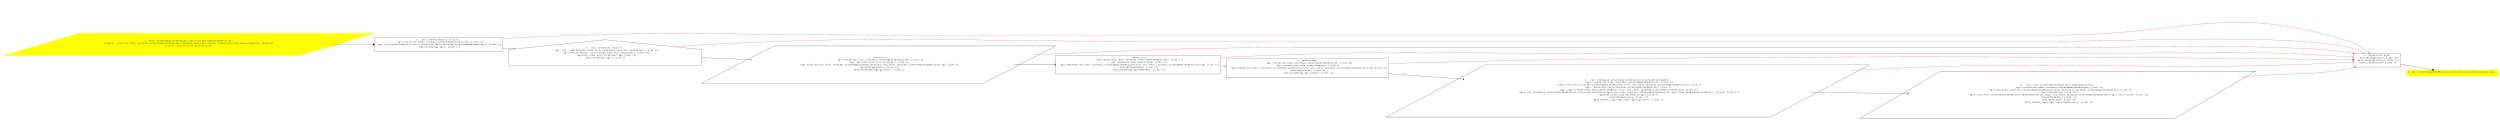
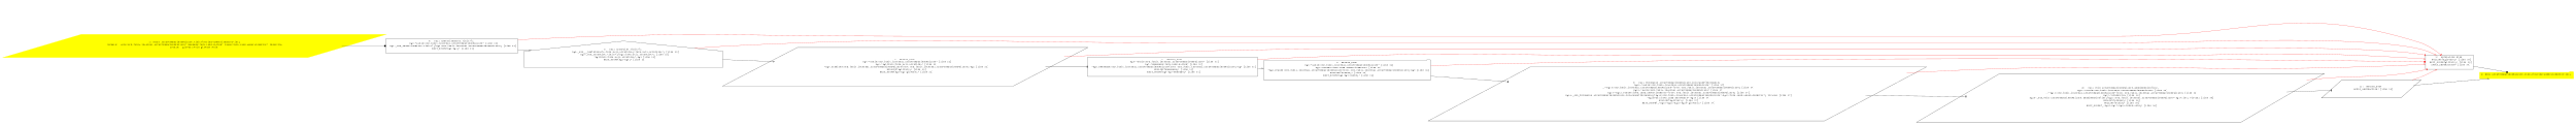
  digraph {
    rankdir=LR
    fontname="Courier Prime"
    node [shape=parallelogram fontname="Courier Prime"]
    edge [arrowhead=onormal fontname="Courier Prime"]
    n1 [color=yellow label="1: Start ArrayComparisonFailure.<init>(String,AssertionError,int)\nFormals:  this:org.junit.internal.ArrayComparisonFailure* message:java.lang.String* cause:java.lang.AssertionError* index:int\nLocals:  $irvar1:void $irvar0:void \n  " style=filled]
    n2 [label="4:  Call AssertionError.<init>() \n   n$0=*&this:org.junit.internal.ArrayComparisonFailure* [line 34]\n  n$1=_fun_AssertionError.<init>()(n$0:org.junit.internal.ArrayComparisonFailure*) [line 34]\n  EXIT_SCOPE(n$0,n$1); [line 34]\n " shape=box]
    n3 [label="3:  exceptions sink \n   NULLIFY(&$irvar0); [line 39]\n  EXIT_SCOPE($irvar0); [line 39]\n  APPLY_ABSTRACTION; [line 39]\n " shape=box]
    n4 [label="5:  Call ArrayList.<init>() \n   n$2=_fun___new(sizeof(t=java.util.ArrayList):java.util.ArrayList*) [line 22]\n  n$3=_fun_ArrayList.<init>()(n$2:java.util.ArrayList*) [line 22]\n  *&$irvar0:java.util.ArrayList*=n$2 [line 22]\n  EXIT_SCOPE(n$2,n$3); [line 22]\n " shape=house]
    n5 [color=yellow label="2: Exit ArrayComparisonFailure.<init>(String,AssertionError,int) \n  " style=filled shape=folder]
    n6 [label="6:  method_body \n   n$4=*&this:org.junit.internal.ArrayComparisonFailure* [line 22]\n  n$5=*&$irvar0:java.util.ArrayList* [line 22]\n  *n$4.fIndices:org.junit.internal.ArrayComparisonFailure(root org.junit.internal.ArrayComparisonFailure)=n$5 [line 22]\n  NULLIFY(&$irvar0); [line 22]\n  EXIT_SCOPE(n$4,n$5,$irvar0); [line 22]\n "]
    n7 [label="7:  method_body \n   n$6=*&this:org.junit.internal.ArrayComparisonFailure* [line 35]\n  n$7=*&message:java.lang.String* [line 35]\n  *n$6.fMessage:org.junit.internal.ArrayComparisonFailure(root org.junit.internal.ArrayComparisonFailure)=n$7 [line 35]\n  NULLIFY(&message); [line 35]\n  EXIT_SCOPE(n$6,n$7,message); [line 35]\n " shape=box]
    n8 [label="8:  method_body \n   n$8=*&this:org.junit.internal.ArrayComparisonFailure* [line 36]\n  n$9=*&cause:java.lang.AssertionError* [line 36]\n  *n$8.fCause:org.junit.internal.ArrayComparisonFailure(root org.junit.internal.ArrayComparisonFailure)=n$9 [line 36]\n  NULLIFY(&cause); [line 36]\n  EXIT_SCOPE(n$8,n$9,cause); [line 36]\n " shape=folder]
    n9 [label="9:  Call Throwable ArrayComparisonFailure.initCause(Throwable) \n   n$10=*&this:org.junit.internal.ArrayComparisonFailure* [line 37]\n  _=*n$10:org.junit.internal.ArrayComparisonFailure*(root org.junit.internal.ArrayComparisonFailure) [line 37]\n  n$12=*&this:org.junit.internal.ArrayComparisonFailure* [line 37]\n  n$13=*n$12.fCause:java.lang.AssertionError*(root org.junit.internal.ArrayComparisonFailure) [line 37]\n  n$14=_fun_Throwable ArrayComparisonFailure.initCause(Throwable)(n$10:org.junit.internal.ArrayComparisonFailure*,n$13:java.lang.AssertionError*) virtual [line 37]\n  *&$irvar1:java.lang.Throwable*=n$14 [line 37]\n  NULLIFY(&$irvar1); [line 37]\n  EXIT_SCOPE(_,n$10,n$12,n$13,n$14,$irvar1); [line 37]\n "]
    n10 [label="10:  Call void ArrayComparisonFailure.addDimension(int) \n   n$15=*&this:org.junit.internal.ArrayComparisonFailure* [line 38]\n  _=*n$15:org.junit.internal.ArrayComparisonFailure*(root org.junit.internal.ArrayComparisonFailure) [line 38]\n  n$17=*&index:int [line 38]\n  n$18=_fun_void ArrayComparisonFailure.addDimension(int)(n$15:org.junit.internal.ArrayComparisonFailure*,n$17:int) virtual [line 38]\n  NULLIFY(&index); [line 38]\n  NULLIFY(&this); [line 38]\n  EXIT_SCOPE(_,n$15,n$17,n$18,index,this); [line 38]\n "]
+   n11 [label="11:  method_body \n   APPLY_ABSTRACTION; [line 39]\n "]
    n1 -> n2 [arrowhead=box]
    n2 -> n3 [color=red arrowhead=tee]
    n2 -> n4
    n3 -> n5 [arrowhead=box]
    n4 -> n3 [color=red]
    n4 -> n6
    n6 -> n3 [color=red arrowhead=tee]
    n6 -> n7 [arrowhead=tee]
    n7 -> n3 [color=red]
    n7 -> n8
    n8 -> n3 [color=red arrowhead=box]
    n8 -> n9 [arrowhead=tee]
    n9 -> n3 [color=red]
    n9 -> n10 [arrowhead=tee]
    n10 -> n3 [color=red arrowhead=tee]
+   n10 -> n11 [arrowhead=tee]
+   n11 -> n3 [color=red]
+   n11 -> n5
  }
